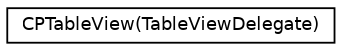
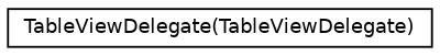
  digraph {
    rankdir=LR
-   n1 [color=black fillcolor=white fontname=Helvetica fontsize=10 height=0.2 label="CPTableView(TableViewDelegate)" shape=record style=filled width=0.4]
+   n1 [color=black fillcolor=white fontname=Helvetica fontsize=10 height=0.2 label="TableViewDelegate(TableViewDelegate)" shape=record style=filled width=0.4]
  }
